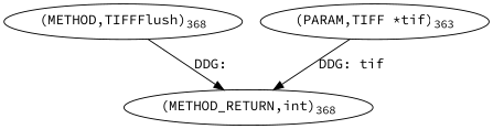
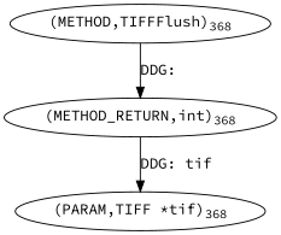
  digraph {
    fontname="Source Code Pro"
    node [fontname="Source Code Pro"]
    edge [fontname="Source Code Pro"]
    n1 [label=<(METHOD,TIFFFlush)<SUB>368</SUB>>]
    n2 [label=<(METHOD_RETURN,int)<SUB>368</SUB>>]
-   n3 [label=<(PARAM,TIFF *tif)<SUB>363</SUB>>]
+   n3 [label=<(PARAM,TIFF *tif)<SUB>368</SUB>>]
    n1 -> n2 [label="DDG: "]
-   n3 -> n2 [label="DDG: tif"]
+   n2 -> n3 [label="DDG: tif"]
  }
